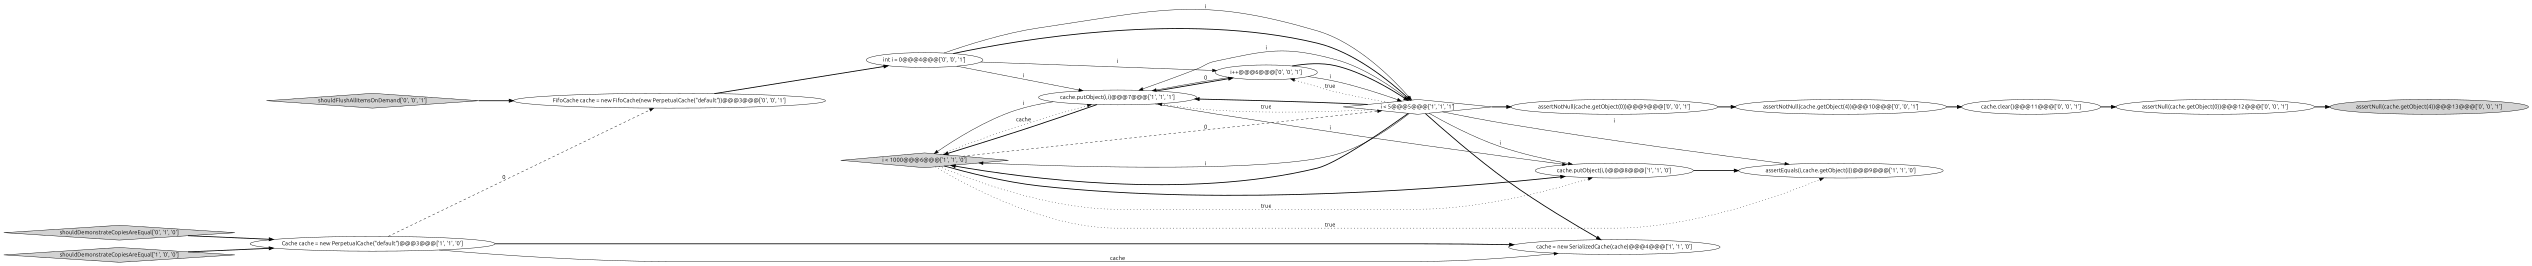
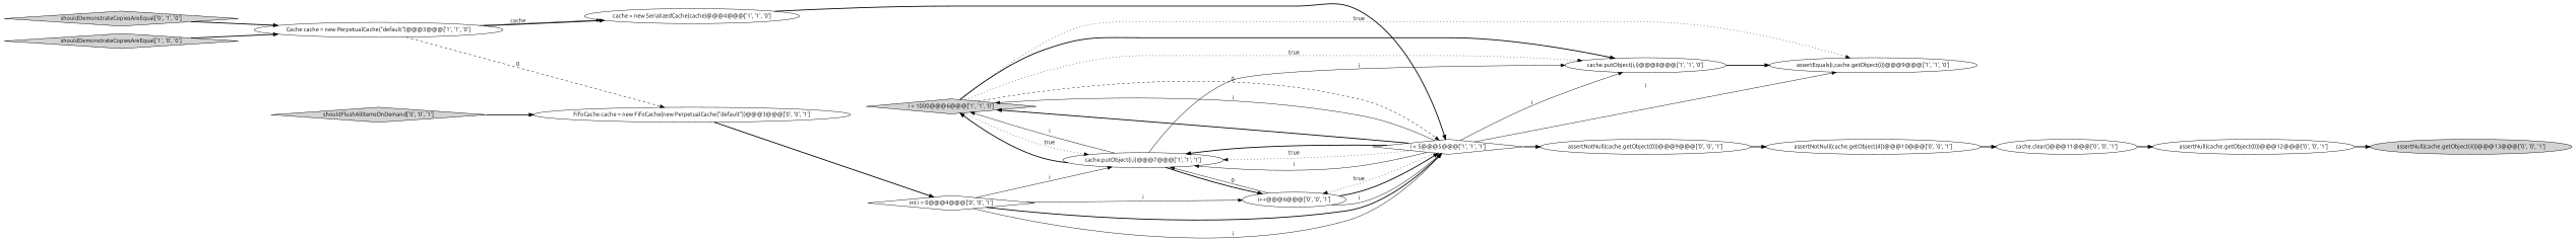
  digraph {
    fontname=Ubuntu
    rankdir=LR
    node [fillcolor=white fontname=Ubuntu shape=ellipse style=filled]
    edge [fontname=Ubuntu style=bold]
    n1 [label="assertEquals(i,cache.getObject(i))@@@9@@@['1', '1', '0']"]
    n2 [label="cache.putObject(i,i)@@@7@@@['1', '1', '1']"]
    n3 [fillcolor=lightgray label="i < 1000@@@6@@@['1', '1', '0']" shape=diamond]
    n4 [label="i++@@@6@@@['0', '0', '1']"]
    n5 [label="cache.putObject(i,i)@@@8@@@['1', '1', '0']"]
    n6 [fillcolor=lightgray label="shouldDemonstrateCopiesAreEqual['0', '1', '0']" shape=diamond]
    n7 [label="Cache cache = new PerpetualCache(\"default\")@@@3@@@['1', '1', '0']"]
    n8 [label="cache = new SerializedCache(cache)@@@4@@@['1', '1', '0']"]
    n9 [label="FifoCache cache = new FifoCache(new PerpetualCache(\"default\"))@@@3@@@['0', '0', '1']"]
    n10 [label="i < 5@@@5@@@['1', '1', '1']" shape=diamond]
    n11 [label="assertNotNull(cache.getObject(0))@@@9@@@['0', '0', '1']"]
    n12 [label="assertNotNull(cache.getObject(4))@@@10@@@['0', '0', '1']"]
    n13 [fillcolor=lightgray label="shouldFlushAllItemsOnDemand['0', '0', '1']" shape=diamond]
-   n14 [label="int i = 0@@@4@@@['0', '0', '1']"]
+   n14 [label="int i = 0@@@4@@@['0', '0', '1']" shape=diamond]
    n15 [label="cache.clear()@@@11@@@['0', '0', '1']"]
    n16 [label="assertNull(cache.getObject(0))@@@12@@@['0', '0', '1']"]
    n17 [fillcolor=lightgray label="assertNull(cache.getObject(4))@@@13@@@['0', '0', '1']"]
    n18 [fillcolor=lightgray label="shouldDemonstrateCopiesAreEqual['1', '0', '0']" shape=diamond]
    n2 -> n3
    n2 -> n3 [label=i style=solid]
    n2 -> n4
    n2 -> n5 [label=i style=solid]
    n3 -> n1 [label=true style=dotted]
-   n3 -> n2 [label=cache style=dotted]
+   n3 -> n2 [label=true style=dotted]
    n3 -> n5
    n3 -> n5 [label=true style=dotted]
    n3 -> n10 [label=0 style=dashed]
    n4 -> n2 [label=0 style=solid]
    n4 -> n10
    n4 -> n10 [label=i style=solid]
    n5 -> n1
    n6 -> n7
    n7 -> n8
    n7 -> n8 [label=cache style=solid]
    n7 -> n9 [label=0 style=dashed]
-   n10 -> n8
+   n8 -> n10
    n9 -> n14
    n10 -> n1 [label=i style=solid]
    n10 -> n2
    n10 -> n2 [label=true style=dotted]
    n10 -> n2 [label=i style=solid]
    n10 -> n3 [label=i style=solid]
    n10 -> n3
    n10 -> n4 [label=true style=dotted]
    n10 -> n5 [label=i style=solid]
    n10 -> n11
    n11 -> n12
    n12 -> n15
    n13 -> n9
    n14 -> n2 [label=i style=solid]
    n14 -> n4 [label=i style=solid]
    n14 -> n10
    n14 -> n10 [label=i style=solid]
    n15 -> n16
    n16 -> n17
    n18 -> n7
  }
